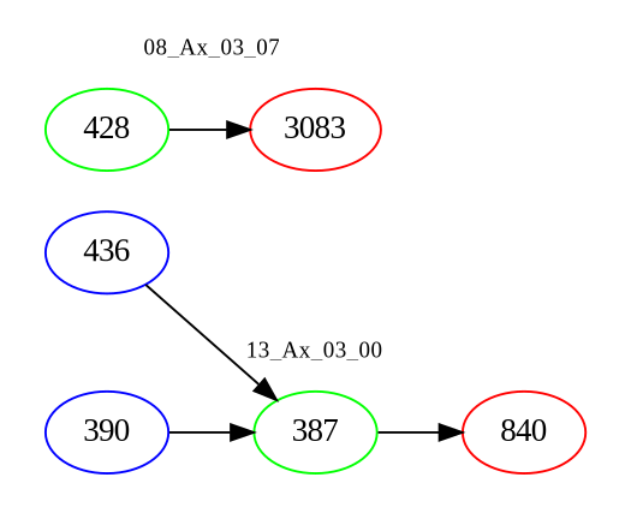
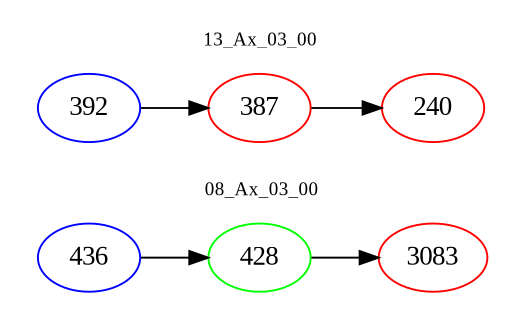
  digraph {
    fontname="Liberation Serif"
    rankdir=LR
    node [color=blue fontname="Liberation Serif"]
    edge [color=black fontname="Liberation Serif"]
    n1 [label=436]
    n2 [color=green label=428]
    n3 [color=red label=3083]
-   n4 [label=390]
-   n5 [color=green label=387]
-   n6 [color=red label=840]
+   n4 [label=392]
+   n5 [color=red label=387]
+   n6 [color=red label=240]
    subgraph cluster_1 {
      color=white
      fontsize=10
-     label="08_Ax_03_07"
+     label="08_Ax_03_00"
      n1
      n2
      n3
    }
    subgraph cluster_2 {
      color=white
      fontsize=10
      label="13_Ax_03_00"
      n4
      n5
      n6
    }
-   n1 -> n5
+   n1 -> n2
    n2 -> n3
    n4 -> n5
    n5 -> n6
  }
